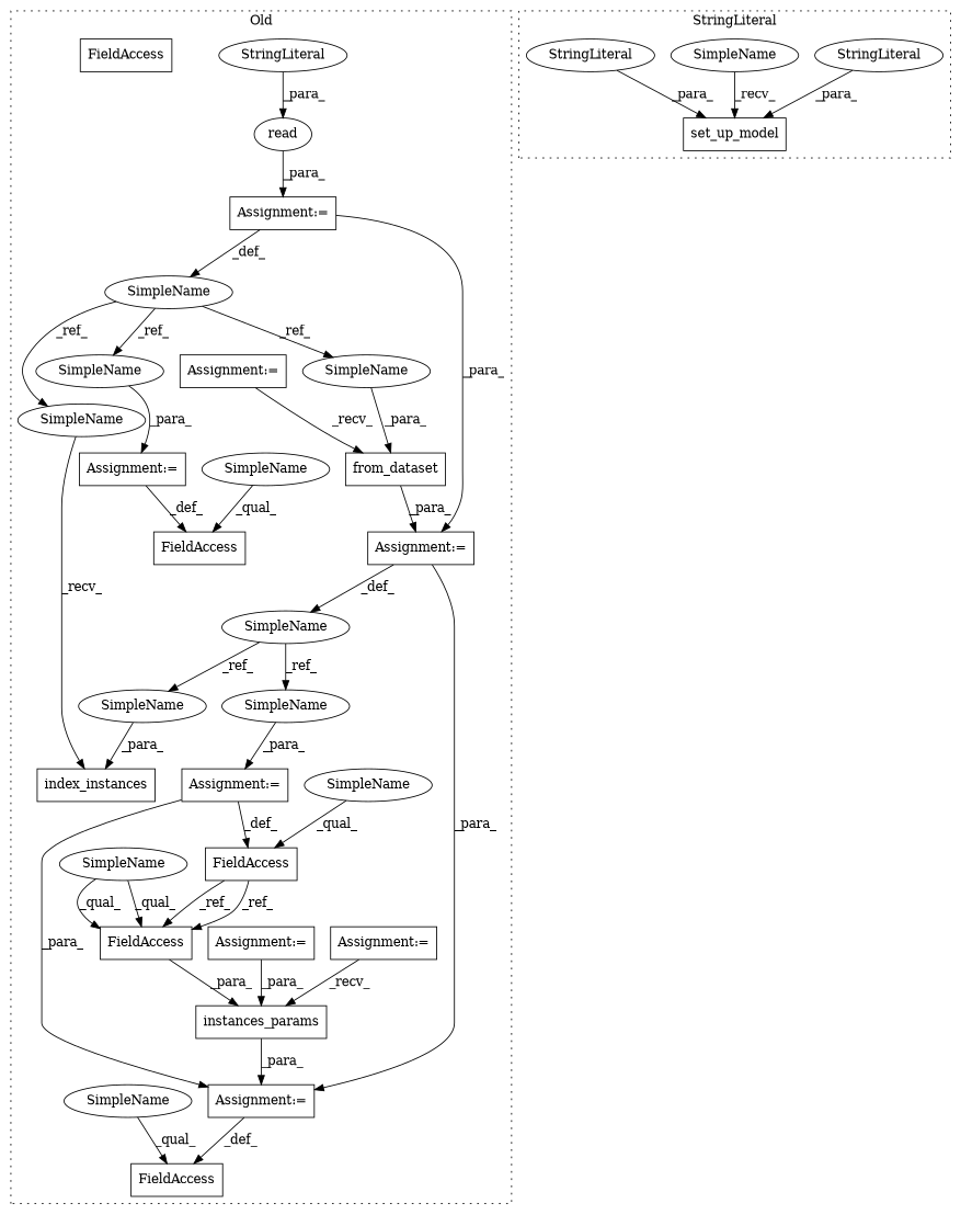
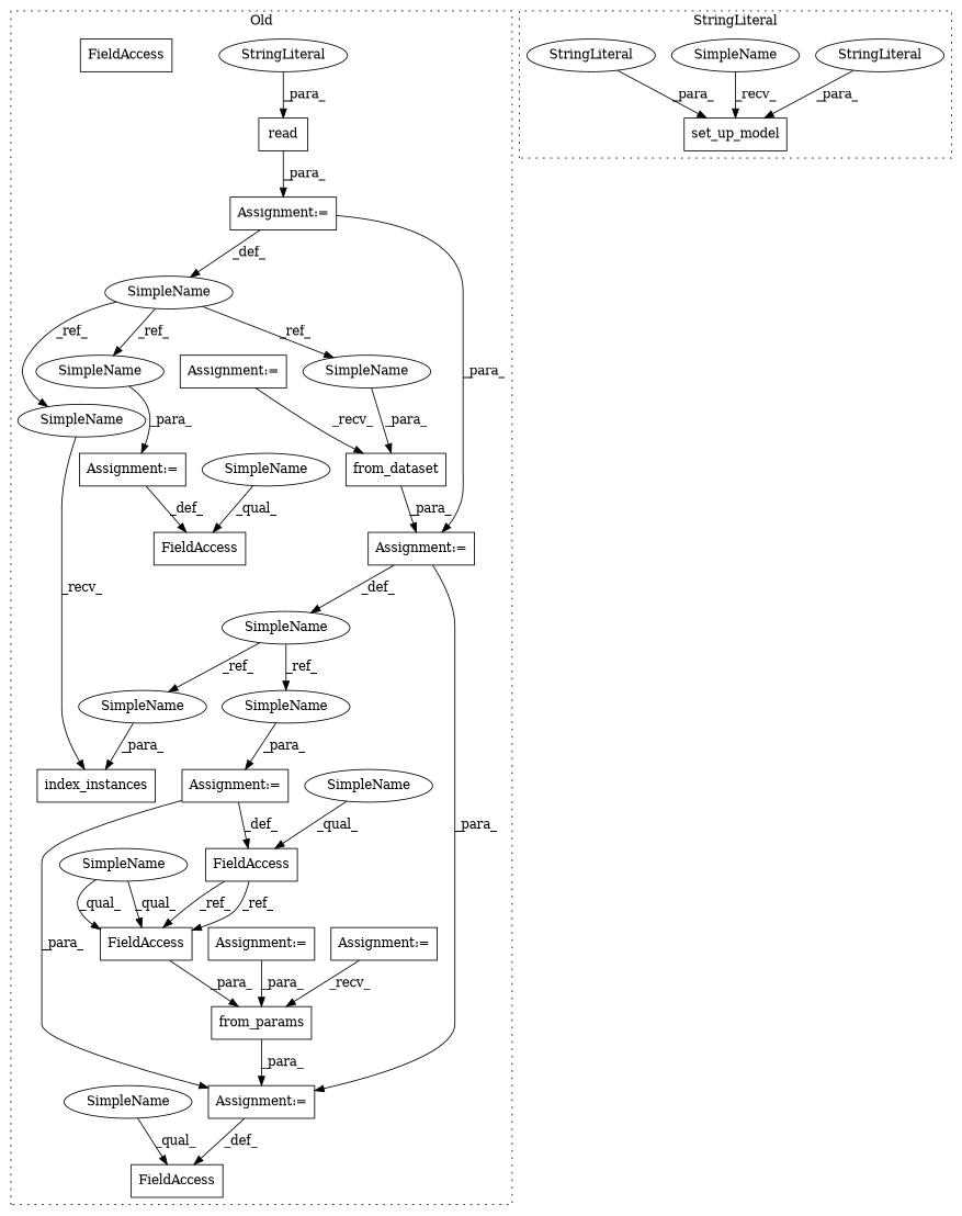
  digraph {
    node [a=42 l=1 s=1146 shape=box]
    n1 [a=32 l="16,1" label=index_instances s="858,879"]
    n2 [a=32 l="13,1" label=from_dataset s="801,821"]
-   n3 [a=32 l="12,1" label=instances_params s="1134,1163"]
-   n4 [a=32 l="5,1" label=read s="730,777" shape=ellipse]
+   n3 [a=32 l="12,1" label=from_params s="1134,1163"]
+   n4 [a=32 l="5,1" label=read s="730,777"]
    n5 [l=7 label=SimpleName s=691 shape=ellipse]
    n6 [a=45 l=42 label=StringLiteral s=735 shape=ellipse]
    n7 [a=22 l=12 label=FieldAccess s=886]
    n8 [a=22 l=10 label=FieldAccess s=828]
    n9 [a=22 l=10 label=FieldAccess s=1110]
    n10 [a=22 l=10 label=FieldAccess]
    n11 [l=5 label=SimpleName s=784 shape=ellipse]
    n12 [a=7 label="Assignment:=" s=838]
    n13 [a=7 label="Assignment:=" s=1120]
    n14 [a=7 label="Assignment:=" s=789]
    n15 [a=7 label="Assignment:=" s=898]
    n16 [a=7 label="Assignment:=" s=698]
    n17 [a=7 l=10 label="Assignment:=" s=523]
    n18 [a=7 label="Assignment:=" s=918]
    n19 [a=7 l=12 label="Assignment:=" s=543]
    n20 [a=22 l=10 label=FieldAccess]
    n21 [l=7 label=SimpleName s=814 shape=ellipse]
    n22 [l=7 label=SimpleName s=899 shape=ellipse]
    n23 [l=7 label=SimpleName s=850 shape=ellipse]
    n24 [l=4 label=SimpleName s=886 shape=ellipse]
    n25 [l=4 label=SimpleName shape=ellipse]
    n26 [l=4 label=SimpleName s=828 shape=ellipse]
    n27 [l=4 label=SimpleName s=1110 shape=ellipse]
    n28 [l=5 label=SimpleName s=874 shape=ellipse]
    n29 [l=5 label=SimpleName s=839 shape=ellipse]
    n30 [a=32 l="13,1" label=set_up_model s="346,448"]
    n31 [a=45 l=42 label=StringLiteral s=406 shape=ellipse]
    n32 [a=45 l=46 label=StringLiteral s=359 shape=ellipse]
    n33 [l=4 label=SimpleName s=341 shape=ellipse]
    subgraph cluster_1 {
      label=Old
      style=dotted
      n1
      n2
      n3
      n4
      n5
      n6
      n7
      n8
      n9
      n10
      n11
      n12
      n13
      n14
      n15
      n16
      n17
      n18
      n19
      n20
      n21
      n22
      n23
      n24
      n25
      n26
      n27
      n28
      n29
    }
    subgraph cluster_2 {
      label=StringLiteral
      style=dotted
      n30
      n31
      n32
      n33
    }
    n2 -> n14 [label=_para_]
    n3 -> n13 [label=_para_]
    n4 -> n16 [label=_para_]
    n5 -> n21 [label=_ref_]
    n5 -> n22 [label=_ref_]
    n5 -> n23 [label=_ref_]
    n6 -> n4 [label=_para_]
    n8 -> n20 [label=_ref_]
    n8 -> n20 [label=_ref_]
    n11 -> n28 [label=_ref_]
    n11 -> n29 [label=_ref_]
    n12 -> n8 [label=_def_]
    n12 -> n13 [label=_para_]
    n13 -> n9 [label=_def_]
    n14 -> n11 [label=_def_]
    n14 -> n13 [label=_para_]
    n15 -> n7 [label=_def_]
    n16 -> n5 [label=_def_]
    n16 -> n14 [label=_para_]
    n17 -> n2 [label=_recv_]
    n18 -> n3 [label=_para_]
    n19 -> n3 [label=_recv_]
    n20 -> n3 [label=_para_]
    n21 -> n2 [label=_para_]
    n22 -> n15 [label=_para_]
    n23 -> n1 [label=_recv_]
    n24 -> n7 [label=_qual_]
    n25 -> n20 [label=_qual_]
    n25 -> n20 [label=_qual_]
    n26 -> n8 [label=_qual_]
    n27 -> n9 [label=_qual_]
    n28 -> n1 [label=_para_]
    n29 -> n12 [label=_para_]
    n31 -> n30 [label=_para_]
    n32 -> n30 [label=_para_]
    n33 -> n30 [label=_recv_]
  }
